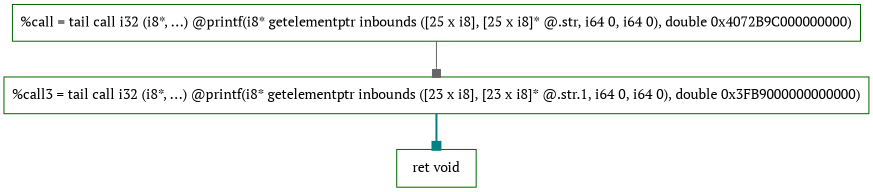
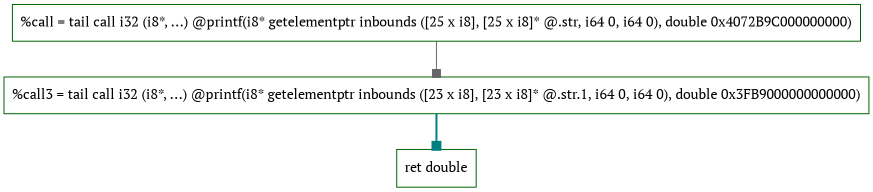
  digraph {
    fontname="PT Serif"
    node [shape=record color=darkgreen fontname="PT Serif"]
    edge [arrowhead=box fontname="PT Serif"]
    n1 [label="  %call = tail call i32 (i8*, ...) @printf(i8* getelementptr inbounds ([25 x i8], [25 x i8]* @.str, i64 0, i64 0), double 0x4072B9C000000000)"]
    n2 [label="  %call3 = tail call i32 (i8*, ...) @printf(i8* getelementptr inbounds ([23 x i8], [23 x i8]* @.str.1, i64 0, i64 0), double 0x3FB9000000000000)"]
-   n3 [label="  ret void"]
+   n3 [label="ret double"]
    n1 -> n2 [color=gray40 style=solid]
    n2 -> n3 [color=teal style=bold]
  }
